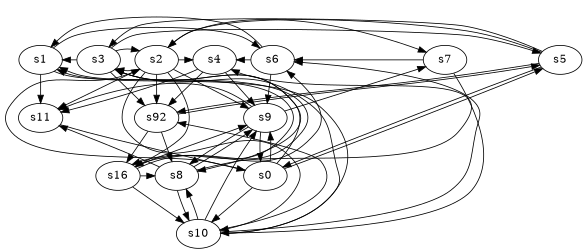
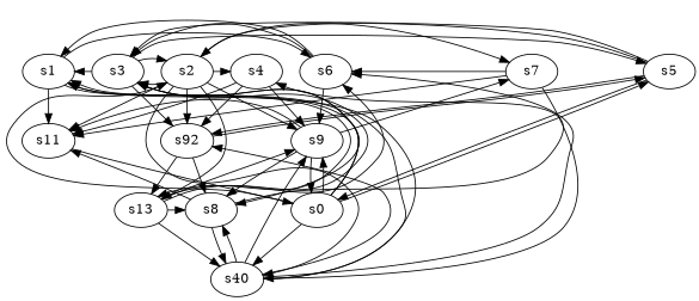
  digraph {
    node [player=0]
    s0
    s1
    s2 [player=1]
    s3 [player=1]
    s5
    s9
-   s10
+   s10 [label=s40]
    s6 [player=1]
    s11 [player=1]
-   s13 [label=s16]
+   s13
    s4
    s7
    n13 [label=s92]
    s8
+   s0 -> s1 [constraint="time == 15 || time == 16 || time == 19 || time == 23"]
    s0 -> s2 [constraint="time % 4 == 2 && time % 3 == 2"]
    s0 -> s3 [constraint="time % 3 == 0 && time % 5 == 0"]
    s0 -> s5 [constraint="time % 3 == 0 && time % 4 == 2"]
    s0 -> s9 [constraint="time % 2 == 0 && time % 4 == 3"]
    s0 -> s10
    s1 -> s6 [constraint="time % 8 == 2"]
    s1 -> s11
    s1 -> s13 [constraint="time == 3 || time == 19 || time == 20"]
    s2 -> s3 [constraint="!(time % 2 == 1)"]
    s2 -> s9
    s2 -> s10 [constraint="!(time % 5 == 0)"]
    s2 -> s11 [constraint="time % 2 == 1 || time % 3 == 0"]
    s2 -> s13 [constraint="time % 2 == 0 || time % 2 == 1"]
    s2 -> s4 [constraint="time % 5 == 0"]
    s2 -> s7 [constraint="time % 3 == 1 && time % 3 == 0"]
    s2 -> n13
    s3 -> s1 [constraint="time == 5 || time == 13"]
    s3 -> s2 [constraint="time == 0 || time == 5 || time == 13 || time == 18"]
    s3 -> s5 [constraint="time % 2 == 0 && time % 3 == 1"]
    s3 -> n13 [constraint="!(time % 3 == 0)"]
    s3 -> s8 [constraint="time % 2 == 0 || time % 2 == 0"]
    s5 -> s0 [constraint="time == 3 || time == 8 || time == 17 || time == 18"]
    s5 -> s2 [constraint="time == 6"]
    s5 -> s3 [constraint="time == 18"]
    s5 -> n13 [constraint="time == 7 || time == 15 || time == 24"]
    s9 -> s0
    s9 -> s11 [constraint="time % 2 == 1 && time % 5 == 0"]
    s9 -> s7 [constraint="time % 3 == 2 && time % 5 == 0"]
    s9 -> s8 [constraint="time % 3 == 0 || time % 4 == 3"]
    s10 -> s1 [constraint="!(time % 4 == 1)"]
    s10 -> s3 [constraint="time % 3 == 0 || time % 2 == 1"]
    s10 -> s9 [constraint="time % 3 == 0 && time % 5 == 2"]
    s10 -> s6 [constraint="!(time % 2 == 0)"]
    s10 -> n13 [constraint="time % 4 == 3"]
    s10 -> s8 [constraint="time % 2 == 1 || time % 5 == 2"]
    s6 -> s1 [constraint="time % 2 == 0"]
    s6 -> s9
-   s6 -> s4 [constraint="time % 3 == 0 && time % 5 == 3"]
+   s6 -> s3 [constraint="time % 3 == 0 && time % 5 == 3"]
    s11 -> s0 [constraint="time % 2 == 0 && time % 3 == 1"]
    s13 -> s1 [constraint="time % 3 == 0 && time % 4 == 3"]
    s13 -> s9 [constraint="time == 0 || time == 3 || time == 4 || time == 15 || time == 16"]
    s13 -> s10 [constraint="time == 3 || time == 6 || time == 15 || time == 19"]
    s13 -> s6 [constraint="!(time % 6 == 3)"]
    s13 -> s8 [constraint="time % 4 == 2"]
    s4 -> s9 [constraint="!(time % 5 == 2)"]
    s4 -> s11 [constraint="!(time % 4 == 3)"]
    s4 -> n13 [constraint="time % 3 == 0 && time % 4 == 1"]
    s7 -> s10 [constraint="time % 3 == 1"]
    s7 -> s6 [constraint="time == 3 || time == 9 || time == 12"]
+   s7 -> s11 [constraint="time % 4 == 0"]
    n13 -> s5 [constraint="!(time % 3 == 2)"]
    n13 -> s13
    n13 -> s8
-   s8 -> s9 [constraint="time % 4 == 0 || time % 4 == 3"]
    s8 -> s10
    s8 -> s11 [constraint="time % 5 == 2"]
    s8 -> s4 [constraint="time % 7 == 4"]
  }
